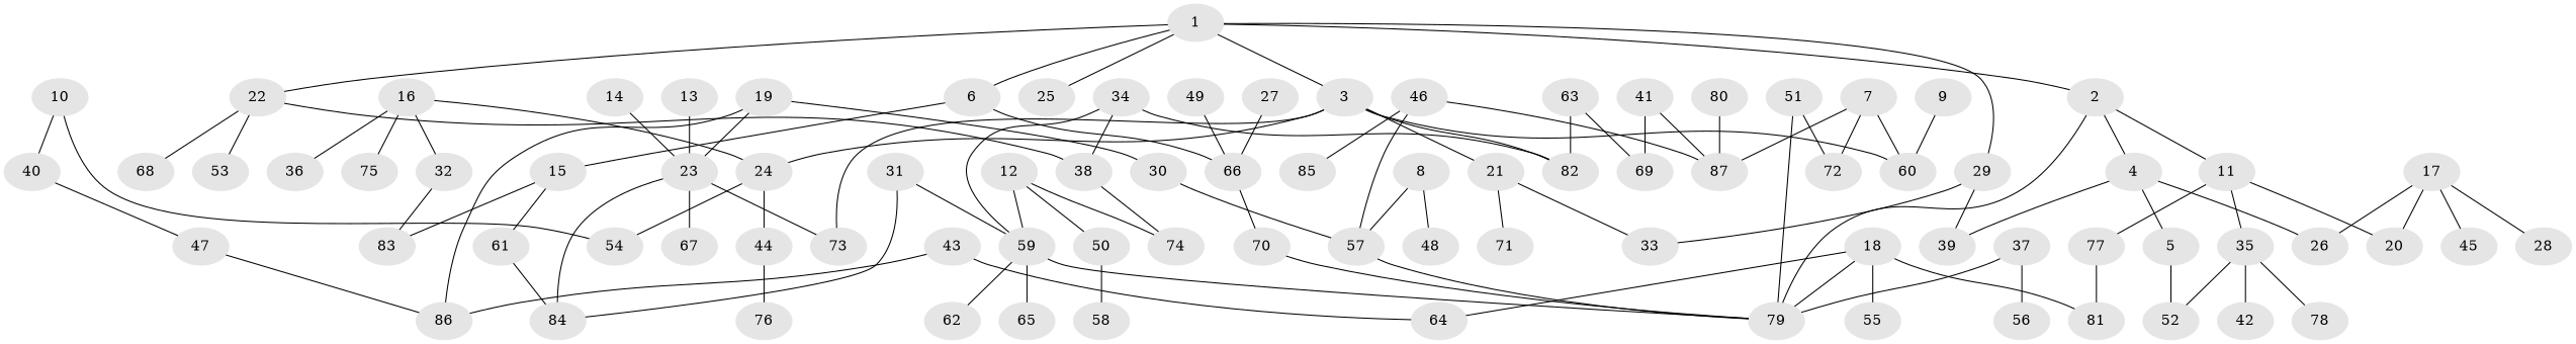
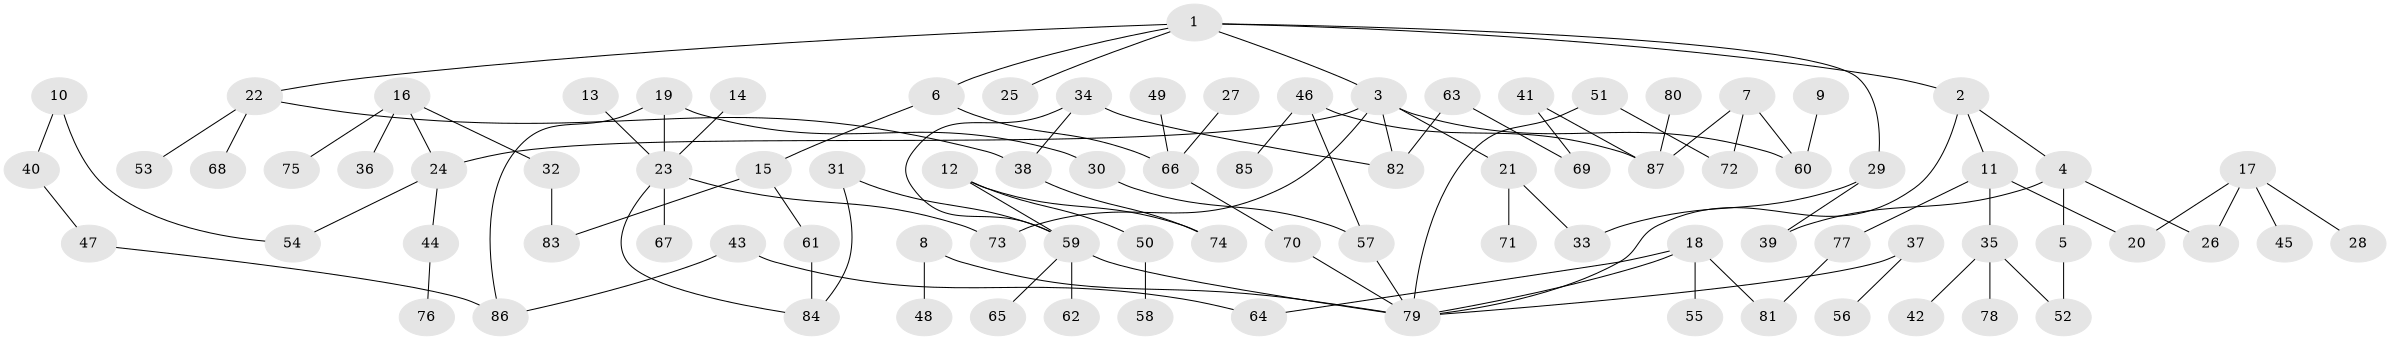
  graph {
    node [color=gray90 style=filled]
    edge [weight=1.0]
    1
    2
    3
    6
    22
    25
    29
    4
    11
    79
    21
    24
    60
    73
    82
    15
    66
    38
    53
    68
    39
    33
    5
    26
    20
    35
    77
    71
    54
    44
    52
    61
    83
    70
    7
    72
    87
    8
    48
    9
    10
    40
    47
    42
    78
    81
    12
    50
    59
    74
    58
    62
    65
    13
    23
    67
    84
    14
    16
    32
    75
    36
    17
    28
    45
    18
    55
    64
    19
    30
    86
    57
    76
    27
    31
    34
    37
    56
    41
    69
    43
    46
    85
    49
    51
    63
    80
    1 -- 2
    1 -- 3
    1 -- 6
    1 -- 22
    1 -- 25
    1 -- 29
    2 -- 4
    2 -- 11
    2 -- 79
    3 -- 21
    3 -- 24
    3 -- 60
    3 -- 73
    3 -- 82
    6 -- 15
    6 -- 66
    22 -- 38
    22 -- 53
    22 -- 68
    29 -- 39
    29 -- 33
    4 -- 39
    4 -- 5
    4 -- 26
    11 -- 20
    11 -- 35
    11 -- 77
    21 -- 33
    21 -- 71
    24 -- 54
    24 -- 44
    15 -- 61
    15 -- 83
    66 -- 70
    38 -- 74
    5 -- 52
    35 -- 52
    35 -- 42
    35 -- 78
    77 -- 81
    44 -- 76
    61 -- 84
    70 -- 79
    7 -- 60
    7 -- 72
    7 -- 87
-   8 -- 57
+   8 -- 79
    8 -- 48
    9 -- 60
    10 -- 54
    10 -- 40
    40 -- 47
    47 -- 86
    12 -- 50
    12 -- 59
    12 -- 74
    50 -- 58
    59 -- 79
    59 -- 62
    59 -- 65
    13 -- 23
    23 -- 73
    23 -- 67
    23 -- 84
    14 -- 23
    16 -- 24
    16 -- 32
    16 -- 75
    16 -- 36
    32 -- 83
    17 -- 26
    17 -- 20
    17 -- 28
    17 -- 45
    18 -- 79
    18 -- 81
    18 -- 55
    18 -- 64
    19 -- 23
    19 -- 30
    19 -- 86
    30 -- 57
    57 -- 79
    27 -- 66
    31 -- 59
    31 -- 84
    34 -- 82
    34 -- 38
    34 -- 59
    37 -- 79
    37 -- 56
    41 -- 87
    41 -- 69
    43 -- 64
    43 -- 86
    46 -- 87
    46 -- 57
    46 -- 85
    49 -- 66
    51 -- 79
    51 -- 72
    63 -- 82
    63 -- 69
    80 -- 87
  }
